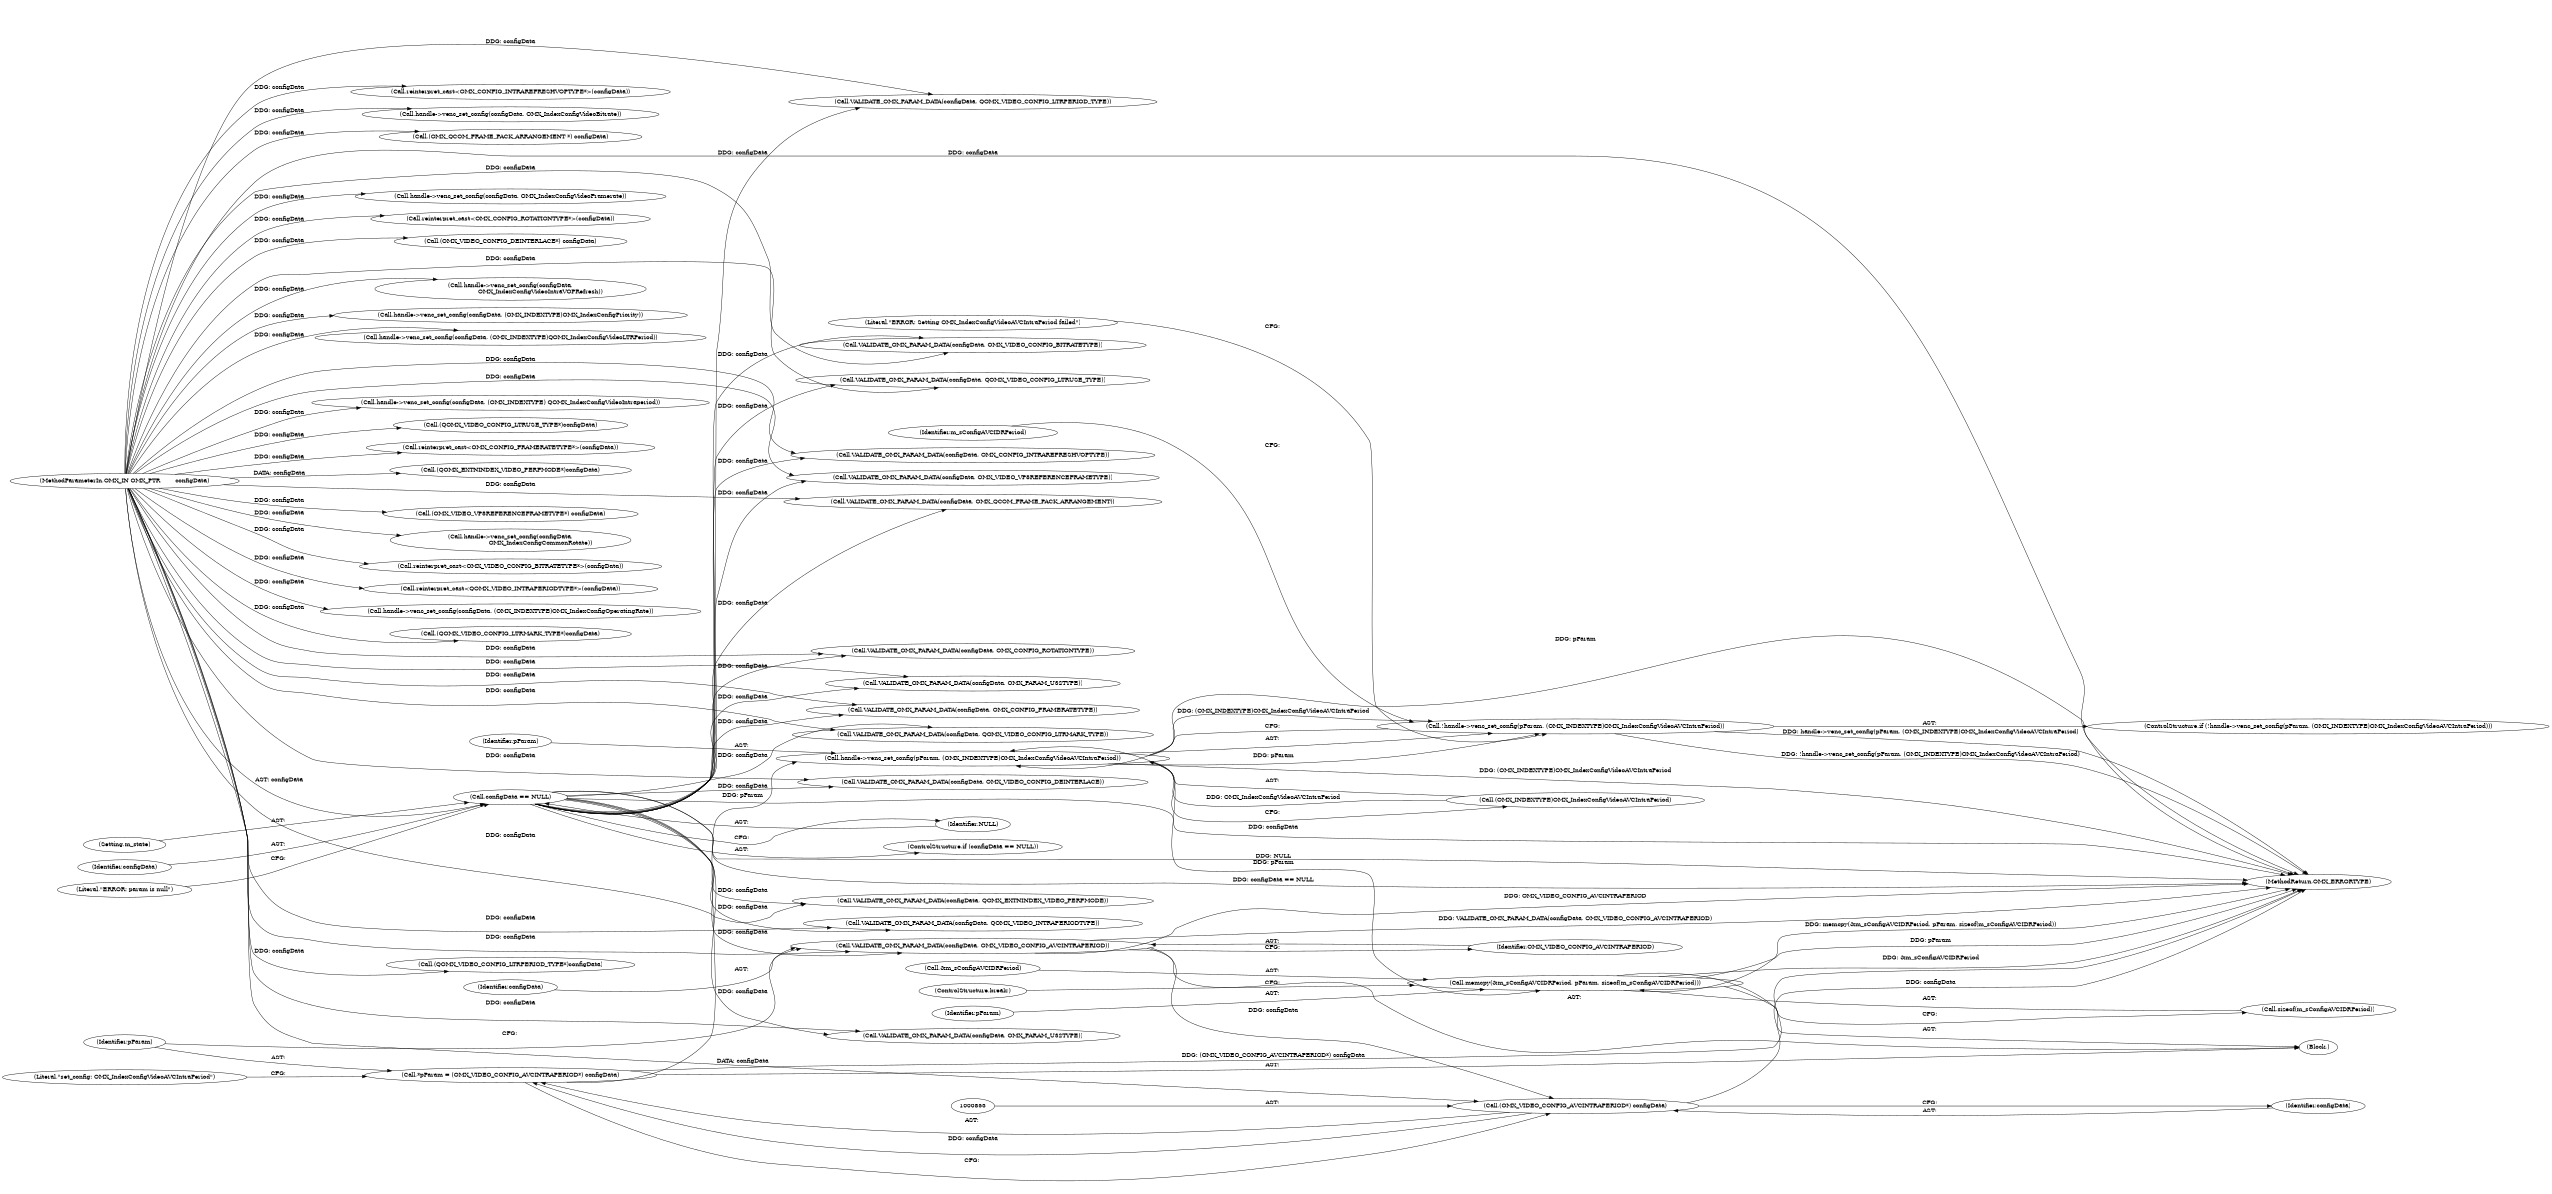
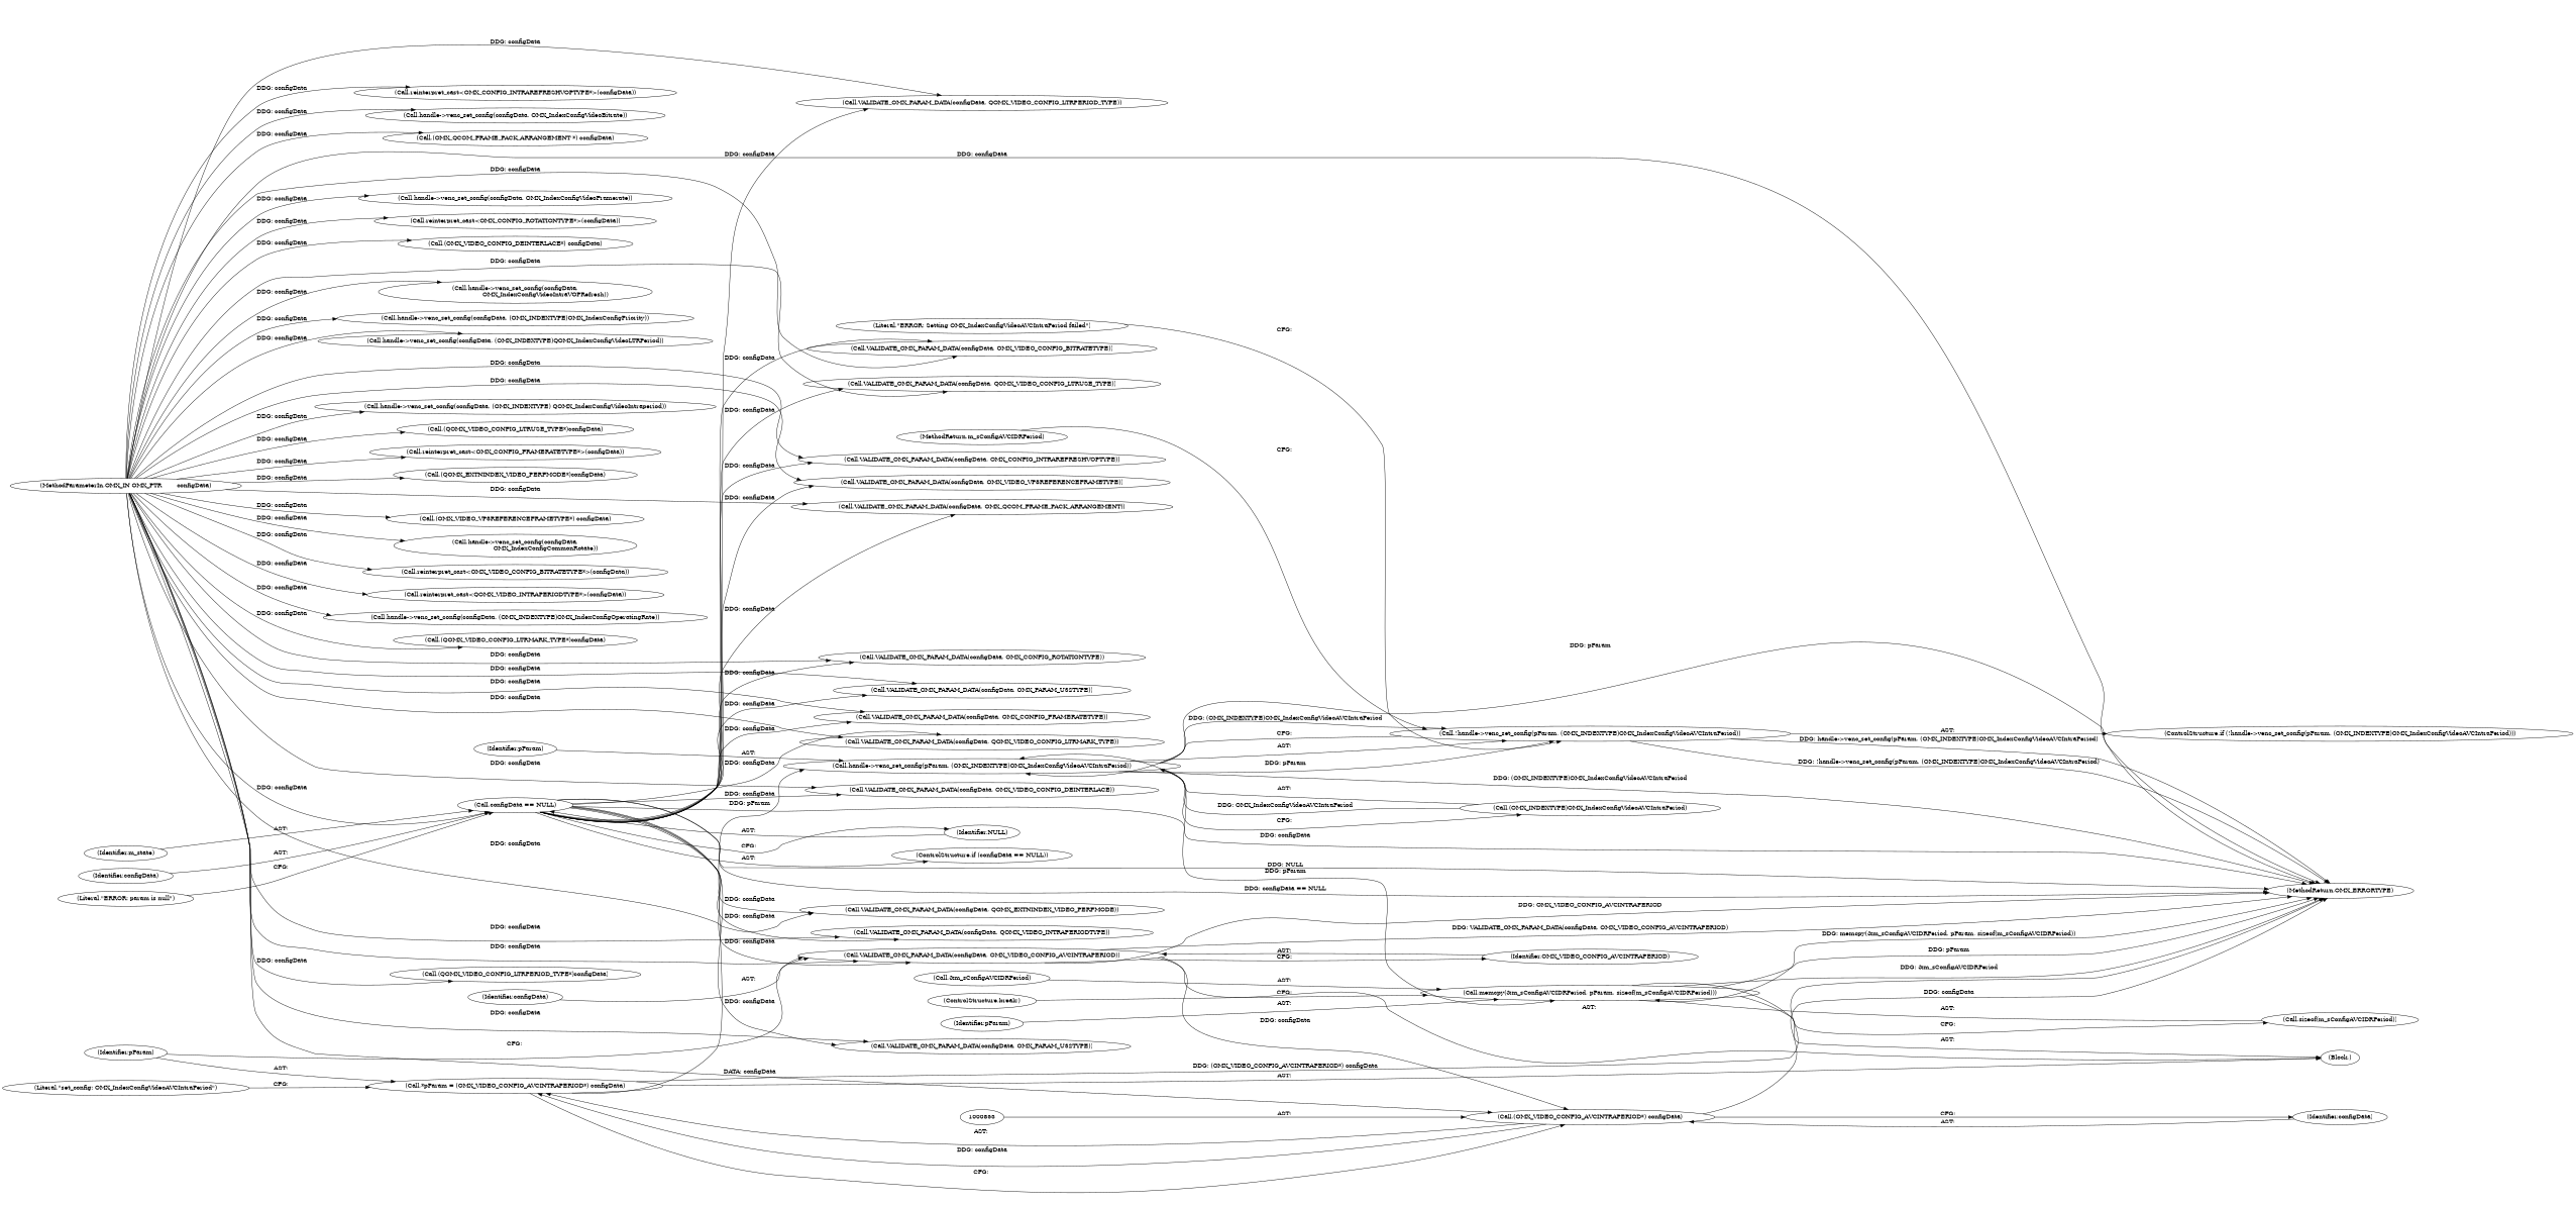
  digraph {
    rankdir=LR
    n1 [label="(Call,*pParam = (OMX_VIDEO_CONFIG_AVCINTRAPERIOD*) configData)"]
    n2 [label="(Call,(OMX_VIDEO_CONFIG_AVCINTRAPERIOD*) configData)"]
    n3 [label="(Call,handle->venc_set_config(pParam, (OMX_INDEXTYPE)OMX_IndexConfigVideoAVCIntraPeriod))"]
    n4 [label="(MethodReturn,OMX_ERRORTYPE)"]
    n5 [label="(Block,)"]
    n6 [label="(Identifier,configData)"]
    n7 [label="(Call,!handle->venc_set_config(pParam, (OMX_INDEXTYPE)OMX_IndexConfigVideoAVCIntraPeriod))"]
    n8 [label="(Call,memcpy(&m_sConfigAVCIDRPeriod, pParam, sizeof(m_sConfigAVCIDRPeriod)))"]
    n9 [label="(Call,(OMX_INDEXTYPE)OMX_IndexConfigVideoAVCIntraPeriod)"]
    n10 [label="(Call,VALIDATE_OMX_PARAM_DATA(configData, OMX_VIDEO_CONFIG_AVCINTRAPERIOD))"]
    n11 [label="(Identifier,OMX_VIDEO_CONFIG_AVCINTRAPERIOD)"]
    n12 [label="(Call,configData == NULL)"]
    n13 [label="(Call,VALIDATE_OMX_PARAM_DATA(configData, OMX_PARAM_U32TYPE))"]
    n14 [label="(Call,VALIDATE_OMX_PARAM_DATA(configData, OMX_CONFIG_FRAMERATETYPE))"]
    n15 [label="(Call,VALIDATE_OMX_PARAM_DATA(configData, OMX_VIDEO_CONFIG_DEINTERLACE))"]
    n16 [label="(Call,VALIDATE_OMX_PARAM_DATA(configData, QOMX_VIDEO_CONFIG_LTRUSE_TYPE))"]
    n17 [label="(Call,VALIDATE_OMX_PARAM_DATA(configData, OMX_CONFIG_INTRAREFRESHVOPTYPE))"]
    n18 [label="(Call,VALIDATE_OMX_PARAM_DATA(configData, QOMX_VIDEO_CONFIG_LTRPERIOD_TYPE))"]
    n19 [label="(Call,VALIDATE_OMX_PARAM_DATA(configData, OMX_CONFIG_ROTATIONTYPE))"]
    n20 [label="(Call,VALIDATE_OMX_PARAM_DATA(configData, QOMX_VIDEO_INTRAPERIODTYPE))"]
    n21 [label="(Identifier,NULL)"]
    n22 [label="(Call,VALIDATE_OMX_PARAM_DATA(configData, OMX_VIDEO_CONFIG_BITRATETYPE))"]
    n23 [label="(Call,VALIDATE_OMX_PARAM_DATA(configData, OMX_QCOM_FRAME_PACK_ARRANGEMENT))"]
    n24 [label="(ControlStructure,if (configData == NULL))"]
    n25 [label="(Call,VALIDATE_OMX_PARAM_DATA(configData, OMX_VIDEO_VP8REFERENCEFRAMETYPE))"]
    n26 [label="(Call,VALIDATE_OMX_PARAM_DATA(configData, QOMX_EXTNINDEX_VIDEO_PERFMODE))"]
    n27 [label="(Call,VALIDATE_OMX_PARAM_DATA(configData, QOMX_VIDEO_CONFIG_LTRMARK_TYPE))"]
    n28 [label="(Call,VALIDATE_OMX_PARAM_DATA(configData, OMX_PARAM_U32TYPE))"]
    n29 [label="(MethodParameterIn,OMX_IN OMX_PTR        configData)"]
    n30 [label="(Call,(QOMX_VIDEO_CONFIG_LTRPERIOD_TYPE*)configData)"]
    n31 [label="(Call,reinterpret_cast<OMX_CONFIG_INTRAREFRESHVOPTYPE*>(configData))"]
    n32 [label="(Call,handle->venc_set_config(configData, OMX_IndexConfigVideoBitrate))"]
    n33 [label="(Call,(OMX_QCOM_FRAME_PACK_ARRANGEMENT *) configData)"]
    n34 [label="(Call,reinterpret_cast<OMX_CONFIG_ROTATIONTYPE*>(configData))"]
    n35 [label="(Call,(OMX_VIDEO_CONFIG_DEINTERLACE*) configData)"]
    n36 [label="(Call,handle->venc_set_config(configData, OMX_IndexConfigVideoFramerate))"]
    n37 [label="(Call,handle->venc_set_config(configData,\n                                OMX_IndexConfigVideoIntraVOPRefresh))"]
    n38 [label="(Call,handle->venc_set_config(configData, (OMX_INDEXTYPE)OMX_IndexConfigPriority))"]
    n39 [label="(Call,handle->venc_set_config(configData, (OMX_INDEXTYPE)QOMX_IndexConfigVideoLTRPeriod))"]
    n40 [label="(Call,handle->venc_set_config(configData, (OMX_INDEXTYPE) QOMX_IndexConfigVideoIntraperiod))"]
    n41 [label="(Call,(QOMX_VIDEO_CONFIG_LTRUSE_TYPE*)configData)"]
    n42 [label="(Call,reinterpret_cast<OMX_CONFIG_FRAMERATETYPE*>(configData))"]
    n43 [label="(Call,(QOMX_EXTNINDEX_VIDEO_PERFMODE*)configData)"]
    n44 [label="(Call,(OMX_VIDEO_VP8REFERENCEFRAMETYPE*) configData)"]
    n45 [label="(Call,handle->venc_set_config(configData,\n                                OMX_IndexConfigCommonRotate))"]
    n46 [label="(Call,reinterpret_cast<OMX_VIDEO_CONFIG_BITRATETYPE*>(configData))"]
    n47 [label="(Call,reinterpret_cast<QOMX_VIDEO_INTRAPERIODTYPE*>(configData))"]
    n48 [label="(Call,handle->venc_set_config(configData, (OMX_INDEXTYPE)OMX_IndexConfigOperatingRate))"]
    n49 [label="(Call,(QOMX_VIDEO_CONFIG_LTRMARK_TYPE*)configData)"]
    n50 [label="(ControlStructure,if (!handle->venc_set_config(pParam, (OMX_INDEXTYPE)OMX_IndexConfigVideoAVCIntraPeriod)))"]
    n51 [label="(Call,sizeof(m_sConfigAVCIDRPeriod))"]
-   n52 [label="(Identifier,m_sConfigAVCIDRPeriod)"]
+   n52 [label="(MethodReturn,m_sConfigAVCIDRPeriod)"]
    n53 [label="(Identifier,configData)"]
    n54 [label="(Literal,\"ERROR: param is null\")"]
    n55 [label="(Identifier,configData)"]
    n56 [label="(Identifier,pParam)"]
    n57 [label="(Literal,\"ERROR: Setting OMX_IndexConfigVideoAVCIntraPeriod failed\")"]
-   n58 [label="(Setting,m_state)"]
+   n58 [label="(Identifier,m_state)"]
    n59 [label="(Literal,\"set_config: OMX_IndexConfigVideoAVCIntraPeriod\")"]
    n60 [label="(Call,&m_sConfigAVCIDRPeriod)"]
    n61 [label="(ControlStructure,break;)"]
    n62 [label="(Identifier,pParam)"]
    n63 [label="(Identifier,pParam)"]
    1000853
    n1 -> n2 [label="CFG: "]
    n1 -> n3 [label="DDG: pParam"]
    n1 -> n4 [label="DDG: (OMX_VIDEO_CONFIG_AVCINTRAPERIOD*) configData"]
    n1 -> n5 [label="AST: "]
    n2 -> n1 [label="AST: "]
    n2 -> n1 [label="DDG: configData"]
    n2 -> n4 [label="DDG: configData"]
    n2 -> n6 [label="CFG: "]
    n3 -> n4 [label="DDG: pParam"]
    n3 -> n4 [label="DDG: (OMX_INDEXTYPE)OMX_IndexConfigVideoAVCIntraPeriod"]
    n3 -> n7 [label="AST: "]
    n3 -> n7 [label="DDG: pParam"]
    n3 -> n7 [label="DDG: (OMX_INDEXTYPE)OMX_IndexConfigVideoAVCIntraPeriod"]
    n3 -> n8 [label="DDG: pParam"]
    n3 -> n9 [label="CFG: "]
    n6 -> n2 [label="AST: "]
    n7 -> n3 [label="CFG: "]
    n7 -> n4 [label="DDG: !handle->venc_set_config(pParam, (OMX_INDEXTYPE)OMX_IndexConfigVideoAVCIntraPeriod)"]
    n7 -> n4 [label="DDG: handle->venc_set_config(pParam, (OMX_INDEXTYPE)OMX_IndexConfigVideoAVCIntraPeriod)"]
    n7 -> n50 [label="AST: "]
    n8 -> n4 [label="DDG: pParam"]
    n8 -> n4 [label="DDG: &m_sConfigAVCIDRPeriod"]
    n8 -> n4 [label="DDG: memcpy(&m_sConfigAVCIDRPeriod, pParam, sizeof(m_sConfigAVCIDRPeriod))"]
    n8 -> n5 [label="AST: "]
    n8 -> n51 [label="CFG: "]
    n9 -> n3 [label="AST: "]
    n9 -> n3 [label="DDG: OMX_IndexConfigVideoAVCIntraPeriod"]
    n10 -> n2 [label="DDG: configData"]
    n10 -> n4 [label="DDG: VALIDATE_OMX_PARAM_DATA(configData, OMX_VIDEO_CONFIG_AVCINTRAPERIOD)"]
    n10 -> n4 [label="DDG: OMX_VIDEO_CONFIG_AVCINTRAPERIOD"]
    n10 -> n5 [label="AST: "]
    n10 -> n11 [label="CFG: "]
    n11 -> n10 [label="AST: "]
    n12 -> n4 [label="DDG: configData"]
    n12 -> n4 [label="DDG: NULL"]
    n12 -> n4 [label="DDG: configData == NULL"]
    n12 -> n10 [label="DDG: configData"]
    n12 -> n13 [label="DDG: configData"]
    n12 -> n14 [label="DDG: configData"]
    n12 -> n15 [label="DDG: configData"]
    n12 -> n16 [label="DDG: configData"]
    n12 -> n17 [label="DDG: configData"]
    n12 -> n18 [label="DDG: configData"]
    n12 -> n19 [label="DDG: configData"]
    n12 -> n20 [label="DDG: configData"]
    n12 -> n21 [label="CFG: "]
    n12 -> n22 [label="DDG: configData"]
    n12 -> n23 [label="DDG: configData"]
    n12 -> n24 [label="AST: "]
    n12 -> n25 [label="DDG: configData"]
    n12 -> n26 [label="DDG: configData"]
    n12 -> n27 [label="DDG: configData"]
    n12 -> n28 [label="DDG: configData"]
    n21 -> n12 [label="AST: "]
    n29 -> n2 [label="DATA: configData"]
    n29 -> n4 [label="DDG: configData"]
    n29 -> n10 [label="DDG: configData"]
-   n29 -> n12 [label="AST: configData"]
+   n29 -> n12 [label="DDG: configData"]
    n29 -> n13 [label="DDG: configData"]
    n29 -> n14 [label="DDG: configData"]
    n29 -> n15 [label="DDG: configData"]
    n29 -> n16 [label="DDG: configData"]
    n29 -> n17 [label="DDG: configData"]
    n29 -> n18 [label="DDG: configData"]
    n29 -> n19 [label="DDG: configData"]
    n29 -> n20 [label="DDG: configData"]
    n29 -> n22 [label="DDG: configData"]
    n29 -> n23 [label="DDG: configData"]
    n29 -> n25 [label="DDG: configData"]
    n29 -> n26 [label="DDG: configData"]
    n29 -> n27 [label="DDG: configData"]
    n29 -> n28 [label="DDG: configData"]
    n29 -> n30 [label="DDG: configData"]
    n29 -> n31 [label="DDG: configData"]
    n29 -> n32 [label="DDG: configData"]
    n29 -> n33 [label="DDG: configData"]
    n29 -> n34 [label="DDG: configData"]
    n29 -> n35 [label="DDG: configData"]
    n29 -> n36 [label="DDG: configData"]
    n29 -> n37 [label="DDG: configData"]
    n29 -> n38 [label="DDG: configData"]
    n29 -> n39 [label="DDG: configData"]
    n29 -> n40 [label="DDG: configData"]
    n29 -> n41 [label="DDG: configData"]
    n29 -> n42 [label="DDG: configData"]
-   n29 -> n43 [label="DATA: configData"]
+   n29 -> n43 [label="DDG: configData"]
    n29 -> n44 [label="DDG: configData"]
    n29 -> n45 [label="DDG: configData"]
    n29 -> n46 [label="DDG: configData"]
    n29 -> n47 [label="DDG: configData"]
    n29 -> n48 [label="DDG: configData"]
    n29 -> n49 [label="DDG: configData"]
    n51 -> n8 [label="AST: "]
    n52 -> n7 [label="CFG: "]
    n53 -> n12 [label="AST: "]
    n54 -> n12 [label="CFG: "]
    n55 -> n10 [label="AST: "]
    n56 -> n8 [label="AST: "]
    n57 -> n7 [label="CFG: "]
    n58 -> n12 [label="AST: "]
    n59 -> n1 [label="CFG: "]
    n60 -> n8 [label="AST: "]
    n61 -> n8 [label="CFG: "]
    n62 -> n1 [label="AST: "]
    n62 -> n10 [label="CFG: "]
    n63 -> n3 [label="AST: "]
    1000853 -> n2 [label="AST: "]
  }
